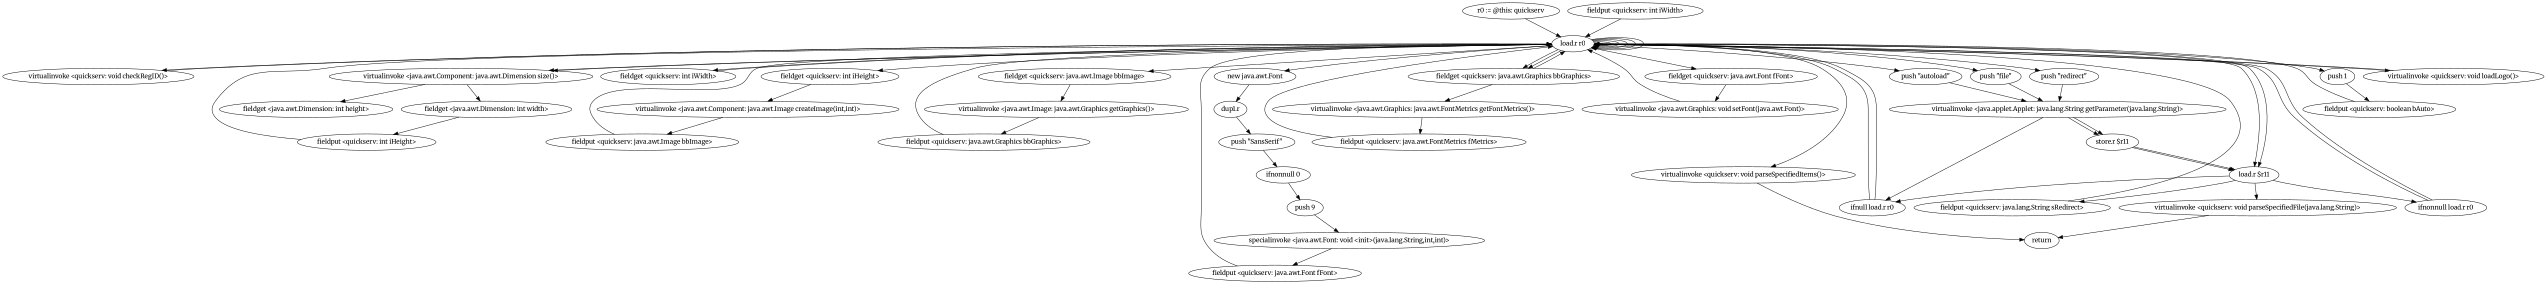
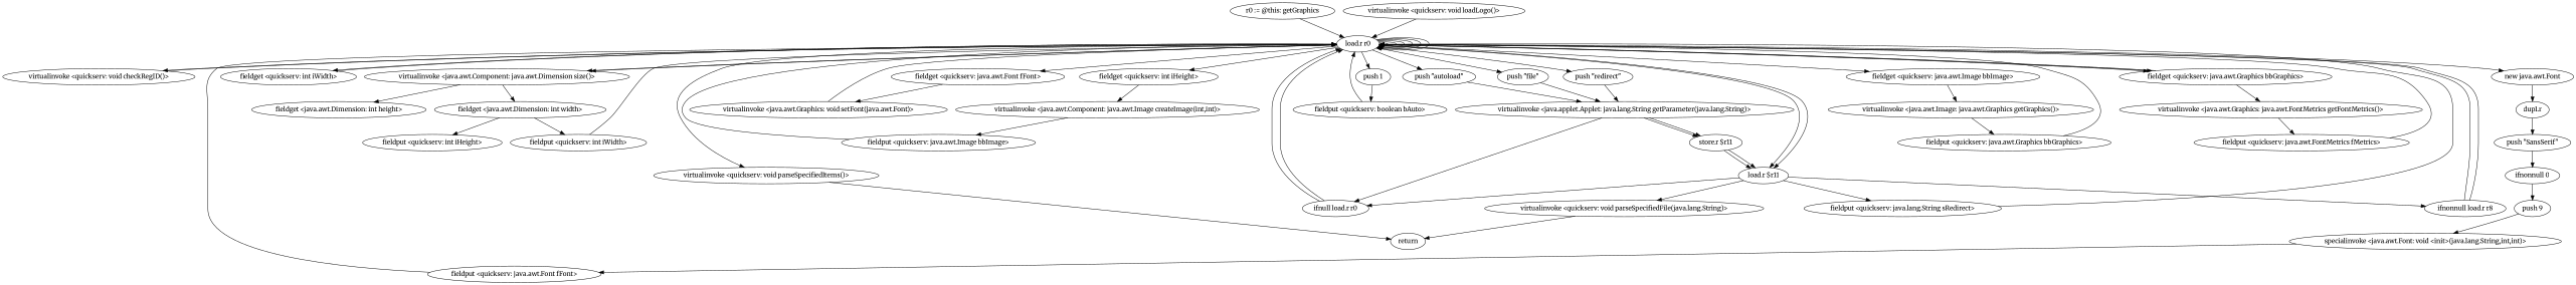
  digraph {
    fontname=Merriweather
    node [fontname=Merriweather]
    edge [fontname=Merriweather]
-   "r0 := @this: quickserv"
+   "r0 := @this: quickserv" [label="r0 := @this: getGraphics"]
    "load.r r0"
    "virtualinvoke <quickserv: void checkRegID()>"
    "virtualinvoke <java.awt.Component: java.awt.Dimension size()>"
    "fieldget <quickserv: int iWidth>"
    "fieldget <quickserv: int iHeight>"
    "fieldget <quickserv: java.awt.Image bbImage>"
    "new java.awt.Font"
    "fieldget <quickserv: java.awt.Graphics bbGraphics>"
    "fieldget <quickserv: java.awt.Font fFont>"
    "push \"redirect\""
    "load.r $r11"
    "push \"autoload\""
    "push 1"
    "virtualinvoke <quickserv: void loadLogo()>"
    "push \"file\""
    "virtualinvoke <quickserv: void parseSpecifiedItems()>"
    "fieldget <java.awt.Dimension: int width>"
    "fieldget <java.awt.Dimension: int height>"
    "virtualinvoke <java.awt.Component: java.awt.Image createImage(int,int)>"
    "virtualinvoke <java.awt.Image: java.awt.Graphics getGraphics()>"
    "dup1.r"
    "virtualinvoke <java.awt.Graphics: java.awt.FontMetrics getFontMetrics()>"
    "virtualinvoke <java.awt.Graphics: void setFont(java.awt.Font)>"
    "virtualinvoke <java.applet.Applet: java.lang.String getParameter(java.lang.String)>"
    "ifnull load.r r0"
    "fieldput <quickserv: java.lang.String sRedirect>"
-   "ifnonnull load.r r0"
+   "ifnonnull load.r r0" [label="ifnonnull load.r r8"]
    "virtualinvoke <quickserv: void parseSpecifiedFile(java.lang.String)>"
    "fieldput <quickserv: boolean bAuto>"
    return
    "fieldput <quickserv: int iWidth>"
    "fieldput <quickserv: int iHeight>"
    "fieldput <quickserv: java.awt.Image bbImage>"
    "fieldput <quickserv: java.awt.Graphics bbGraphics>"
    "push \"SansSerif\""
    n37 [label="ifnonnull 0"]
    "push 9"
    "specialinvoke <java.awt.Font: void <init>(java.lang.String,int,int)>"
    "fieldput <quickserv: java.awt.Font fFont>"
    "fieldput <quickserv: java.awt.FontMetrics fMetrics>"
    "store.r $r11"
    "r0 := @this: quickserv" -> "load.r r0"
    "load.r r0" -> "load.r r0"
    "load.r r0" -> "load.r r0"
    "load.r r0" -> "load.r r0"
    "load.r r0" -> "load.r r0"
    "load.r r0" -> "load.r r0"
    "load.r r0" -> "load.r r0"
    "load.r r0" -> "virtualinvoke <quickserv: void checkRegID()>"
    "load.r r0" -> "virtualinvoke <java.awt.Component: java.awt.Dimension size()>"
    "load.r r0" -> "virtualinvoke <java.awt.Component: java.awt.Dimension size()>"
    "load.r r0" -> "fieldget <quickserv: int iWidth>"
    "load.r r0" -> "fieldget <quickserv: int iHeight>"
    "load.r r0" -> "fieldget <quickserv: java.awt.Image bbImage>"
    "load.r r0" -> "new java.awt.Font"
    "load.r r0" -> "fieldget <quickserv: java.awt.Graphics bbGraphics>"
    "load.r r0" -> "fieldget <quickserv: java.awt.Graphics bbGraphics>"
    "load.r r0" -> "fieldget <quickserv: java.awt.Font fFont>"
    "load.r r0" -> "push \"redirect\""
    "load.r r0" -> "load.r $r11"
    "load.r r0" -> "load.r $r11"
    "load.r r0" -> "push \"autoload\""
    "load.r r0" -> "push 1"
-   "load.r r0" -> "virtualinvoke <quickserv: void loadLogo()>"
    "load.r r0" -> "push \"file\""
    "load.r r0" -> "virtualinvoke <quickserv: void parseSpecifiedItems()>"
    "virtualinvoke <quickserv: void checkRegID()>" -> "load.r r0"
    "virtualinvoke <java.awt.Component: java.awt.Dimension size()>" -> "fieldget <java.awt.Dimension: int width>"
    "virtualinvoke <java.awt.Component: java.awt.Dimension size()>" -> "fieldget <java.awt.Dimension: int height>"
    "fieldget <quickserv: int iWidth>" -> "load.r r0"
    "fieldget <quickserv: int iHeight>" -> "virtualinvoke <java.awt.Component: java.awt.Image createImage(int,int)>"
    "fieldget <quickserv: java.awt.Image bbImage>" -> "virtualinvoke <java.awt.Image: java.awt.Graphics getGraphics()>"
    "new java.awt.Font" -> "dup1.r"
    "fieldget <quickserv: java.awt.Graphics bbGraphics>" -> "load.r r0"
    "fieldget <quickserv: java.awt.Graphics bbGraphics>" -> "virtualinvoke <java.awt.Graphics: java.awt.FontMetrics getFontMetrics()>"
    "fieldget <quickserv: java.awt.Font fFont>" -> "virtualinvoke <java.awt.Graphics: void setFont(java.awt.Font)>"
    "push \"redirect\"" -> "virtualinvoke <java.applet.Applet: java.lang.String getParameter(java.lang.String)>"
    "load.r $r11" -> "ifnull load.r r0"
    "load.r $r11" -> "fieldput <quickserv: java.lang.String sRedirect>"
    "load.r $r11" -> "ifnonnull load.r r0"
    "load.r $r11" -> "virtualinvoke <quickserv: void parseSpecifiedFile(java.lang.String)>"
    "push \"autoload\"" -> "virtualinvoke <java.applet.Applet: java.lang.String getParameter(java.lang.String)>"
    "push 1" -> "fieldput <quickserv: boolean bAuto>"
    "virtualinvoke <quickserv: void loadLogo()>" -> "load.r r0"
    "push \"file\"" -> "virtualinvoke <java.applet.Applet: java.lang.String getParameter(java.lang.String)>"
    "virtualinvoke <quickserv: void parseSpecifiedItems()>" -> return
+   "fieldget <java.awt.Dimension: int width>" -> "fieldput <quickserv: int iWidth>"
    "fieldget <java.awt.Dimension: int width>" -> "fieldput <quickserv: int iHeight>"
    "virtualinvoke <java.awt.Component: java.awt.Image createImage(int,int)>" -> "fieldput <quickserv: java.awt.Image bbImage>"
    "virtualinvoke <java.awt.Image: java.awt.Graphics getGraphics()>" -> "fieldput <quickserv: java.awt.Graphics bbGraphics>"
    "dup1.r" -> "push \"SansSerif\""
    "virtualinvoke <java.awt.Graphics: java.awt.FontMetrics getFontMetrics()>" -> "fieldput <quickserv: java.awt.FontMetrics fMetrics>"
    "virtualinvoke <java.awt.Graphics: void setFont(java.awt.Font)>" -> "load.r r0"
    "virtualinvoke <java.applet.Applet: java.lang.String getParameter(java.lang.String)>" -> "ifnull load.r r0"
    "virtualinvoke <java.applet.Applet: java.lang.String getParameter(java.lang.String)>" -> "store.r $r11"
    "virtualinvoke <java.applet.Applet: java.lang.String getParameter(java.lang.String)>" -> "store.r $r11"
    "ifnull load.r r0" -> "load.r r0"
    "ifnull load.r r0" -> "load.r r0"
    "fieldput <quickserv: java.lang.String sRedirect>" -> "load.r r0"
    "ifnonnull load.r r0" -> "load.r r0"
    "ifnonnull load.r r0" -> "load.r r0"
    "virtualinvoke <quickserv: void parseSpecifiedFile(java.lang.String)>" -> return
    "fieldput <quickserv: boolean bAuto>" -> "load.r r0"
    "fieldput <quickserv: int iWidth>" -> "load.r r0"
-   "fieldput <quickserv: int iHeight>" -> "load.r r0"
    "fieldput <quickserv: java.awt.Image bbImage>" -> "load.r r0"
    "fieldput <quickserv: java.awt.Graphics bbGraphics>" -> "load.r r0"
    "push \"SansSerif\"" -> n37
    n37 -> "push 9"
    "push 9" -> "specialinvoke <java.awt.Font: void <init>(java.lang.String,int,int)>"
    "specialinvoke <java.awt.Font: void <init>(java.lang.String,int,int)>" -> "fieldput <quickserv: java.awt.Font fFont>"
    "fieldput <quickserv: java.awt.Font fFont>" -> "load.r r0"
    "fieldput <quickserv: java.awt.FontMetrics fMetrics>" -> "load.r r0"
    "store.r $r11" -> "load.r $r11"
    "store.r $r11" -> "load.r $r11"
  }
